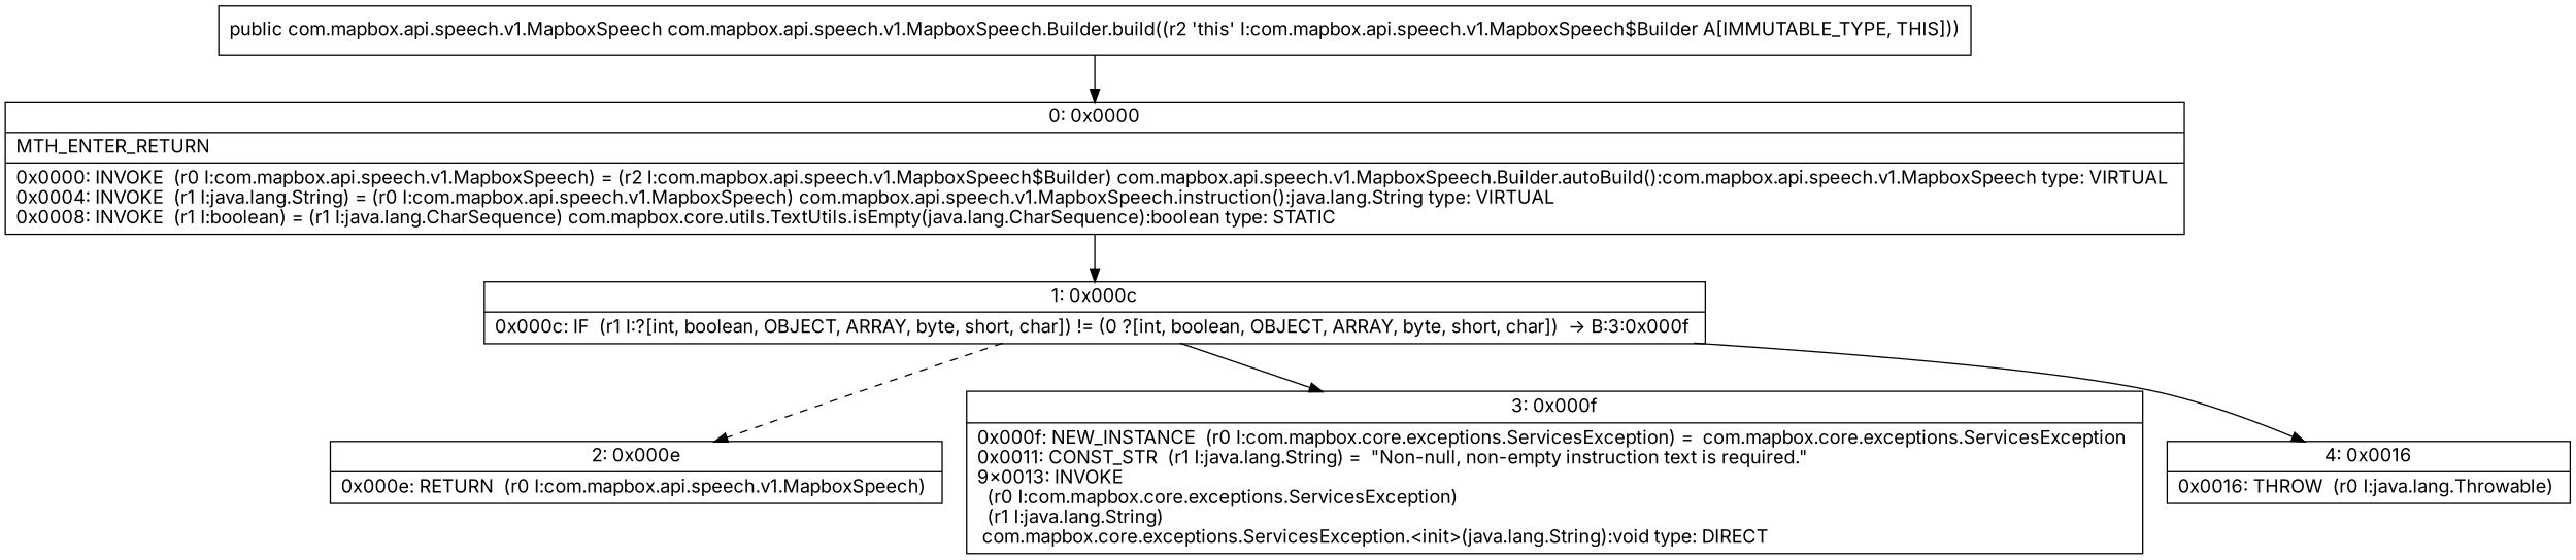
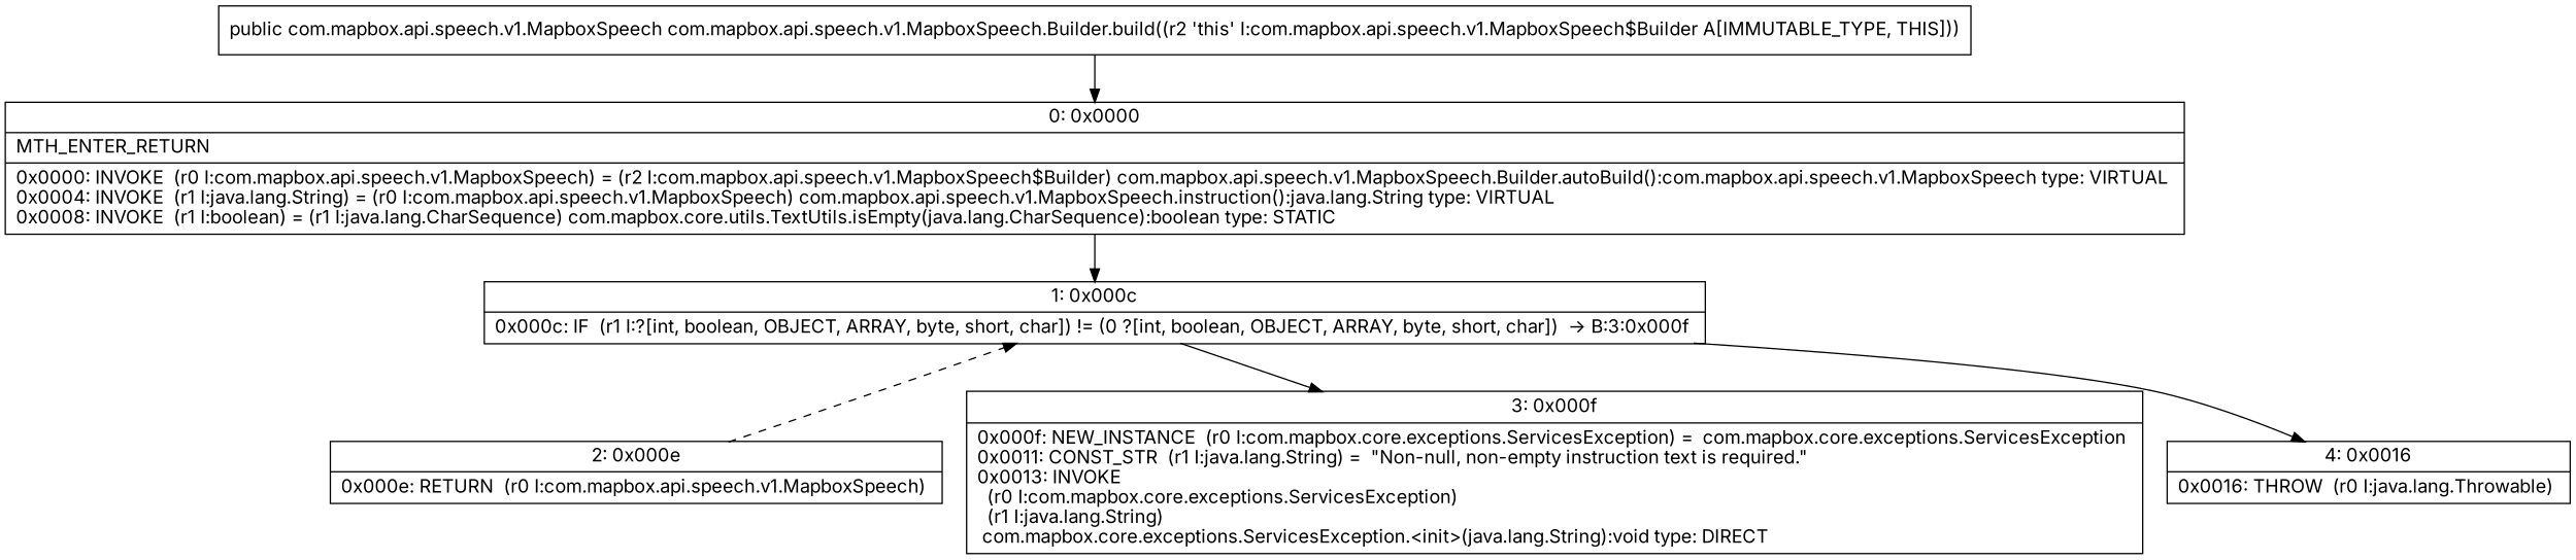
  digraph {
    fontname=Inter
    node [fontname=Inter shape=record]
    edge [fontname=Inter]
    n1 [label="{0\:\ 0x0000|MTH_ENTER_RETURN\l|0x0000: INVOKE  (r0 I:com.mapbox.api.speech.v1.MapboxSpeech) = (r2 I:com.mapbox.api.speech.v1.MapboxSpeech$Builder) com.mapbox.api.speech.v1.MapboxSpeech.Builder.autoBuild():com.mapbox.api.speech.v1.MapboxSpeech type: VIRTUAL \l0x0004: INVOKE  (r1 I:java.lang.String) = (r0 I:com.mapbox.api.speech.v1.MapboxSpeech) com.mapbox.api.speech.v1.MapboxSpeech.instruction():java.lang.String type: VIRTUAL \l0x0008: INVOKE  (r1 I:boolean) = (r1 I:java.lang.CharSequence) com.mapbox.core.utils.TextUtils.isEmpty(java.lang.CharSequence):boolean type: STATIC \l}"]
    n2 [label="{1\:\ 0x000c|0x000c: IF  (r1 I:?[int, boolean, OBJECT, ARRAY, byte, short, char]) != (0 ?[int, boolean, OBJECT, ARRAY, byte, short, char])  \-\> B:3:0x000f \l}"]
    n3 [label="{2\:\ 0x000e|0x000e: RETURN  (r0 I:com.mapbox.api.speech.v1.MapboxSpeech) \l}"]
-   n4 [label="{3\:\ 0x000f|0x000f: NEW_INSTANCE  (r0 I:com.mapbox.core.exceptions.ServicesException) =  com.mapbox.core.exceptions.ServicesException \l0x0011: CONST_STR  (r1 I:java.lang.String) =  \"Non\-null, non\-empty instruction text is required.\" \l9x0013: INVOKE  \l  (r0 I:com.mapbox.core.exceptions.ServicesException)\l  (r1 I:java.lang.String)\l com.mapbox.core.exceptions.ServicesException.\<init\>(java.lang.String):void type: DIRECT \l}"]
+   n4 [label="{3\:\ 0x000f|0x000f: NEW_INSTANCE  (r0 I:com.mapbox.core.exceptions.ServicesException) =  com.mapbox.core.exceptions.ServicesException \l0x0011: CONST_STR  (r1 I:java.lang.String) =  \"Non\-null, non\-empty instruction text is required.\" \l0x0013: INVOKE  \l  (r0 I:com.mapbox.core.exceptions.ServicesException)\l  (r1 I:java.lang.String)\l com.mapbox.core.exceptions.ServicesException.\<init\>(java.lang.String):void type: DIRECT \l}"]
    n5 [label="{4\:\ 0x0016|0x0016: THROW  (r0 I:java.lang.Throwable) \l}"]
    n6 [label="{public com.mapbox.api.speech.v1.MapboxSpeech com.mapbox.api.speech.v1.MapboxSpeech.Builder.build((r2 'this' I:com.mapbox.api.speech.v1.MapboxSpeech$Builder A[IMMUTABLE_TYPE, THIS])) }"]
    n1 -> n2
-   n2 -> n3 [style=dashed]
+   n3 -> n2 [style=dashed]
    n2 -> n4
    n2 -> n5
    n6 -> n1
  }
